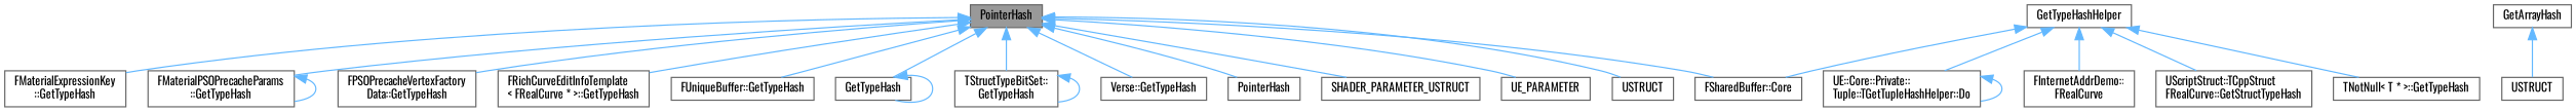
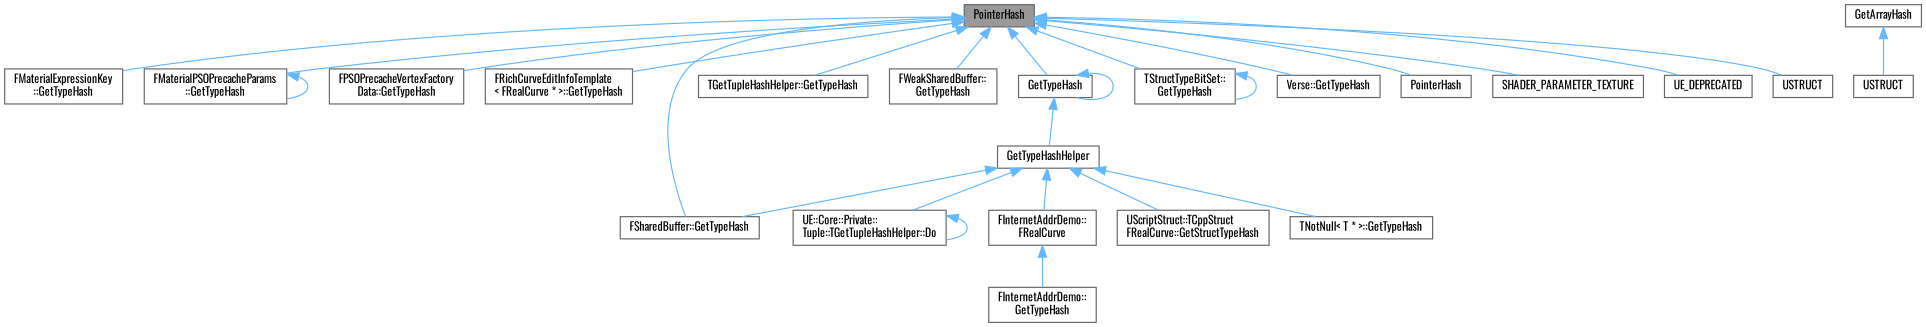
  digraph {
    fontname=Oswald
    rankdir=TB
    node [color=grey40 fillcolor=white fontname=Oswald fontsize=10 shape=box style=filled]
    edge [color=steelblue1 dir=back fontname=Oswald fontsize=10 labelfontname=Helvetica labelfontsize=10 style=solid]
    n1 [color=gray40 fillcolor=grey60 fontcolor=black height=0.2 label=PointerHash width=0.4]
    n2 [height=0.2 label="FMaterialExpressionKey\l::GetTypeHash" width=0.4]
    n3 [height=0.2 label="FMaterialPSOPrecacheParams\l::GetTypeHash" width=0.4]
    n4 [height=0.2 label="FPSOPrecacheVertexFactory\lData::GetTypeHash" width=0.4]
    n5 [height=0.2 label="FRichCurveEditInfoTemplate\l\< FRealCurve * \>::GetTypeHash" width=0.4]
-   n6 [height=0.2 label="FSharedBuffer::Core" width=0.4]
-   n7 [height=0.2 label="FUniqueBuffer::GetTypeHash" width=0.4]
+   n6 [height=0.2 label="FSharedBuffer::GetTypeHash" width=0.4]
+   n7 [height=0.2 label="TGetTupleHashHelper::GetTypeHash" width=0.4]
+   n8 [height=0.2 label="FWeakSharedBuffer::\lGetTypeHash" width=0.4]
    n9 [height=0.2 label=GetTypeHash width=0.4]
    n10 [height=0.2 label="TStructTypeBitSet::\lGetTypeHash" width=0.4]
    n11 [height=0.2 label="Verse::GetTypeHash" width=0.4]
    n12 [height=0.2 label=PointerHash width=0.4]
-   n13 [height=0.2 label=SHADER_PARAMETER_USTRUCT width=0.4]
-   n14 [height=0.2 label=UE_PARAMETER width=0.4]
+   n13 [height=0.2 label=SHADER_PARAMETER_TEXTURE width=0.4]
+   n14 [height=0.2 label=UE_DEPRECATED width=0.4]
    n15 [height=0.2 label=USTRUCT width=0.4]
    n16 [height=0.2 label=GetTypeHashHelper width=0.4]
    n17 [height=0.2 label=GetArrayHash width=0.4]
    n18 [height=0.2 label=USTRUCT width=0.4]
    n19 [height=0.2 label="UE::Core::Private::\lTuple::TGetTupleHashHelper::Do" width=0.4]
    n20 [height=0.2 label="FInternetAddrDemo::\lFRealCurve" width=0.4]
    n21 [height=0.2 label="UScriptStruct::TCppStruct\lFRealCurve::GetStructTypeHash" width=0.4]
    n22 [height=0.2 label="TNotNull\< T * \>::GetTypeHash" width=0.4]
+   n23 [height=0.2 label="FInternetAddrDemo::\lGetTypeHash" width=0.4]
    n1 -> n2
    n1 -> n3
    n1 -> n4
    n1 -> n5
    n1 -> n6
    n1 -> n7
+   n1 -> n8
    n1 -> n9
    n1 -> n10
    n1 -> n11
    n1 -> n12
    n1 -> n13
    n1 -> n14
    n1 -> n15
    n3 -> n3
    n9 -> n9
+   n9 -> n16
    n10 -> n10
    n16 -> n6
    n16 -> n19
    n16 -> n20
    n16 -> n21
    n16 -> n22
    n17 -> n18
    n19 -> n19
+   n20 -> n23
  }
